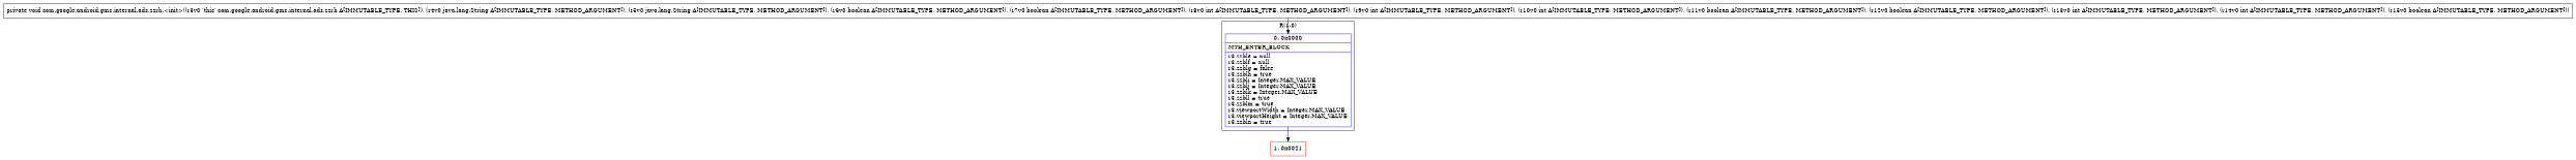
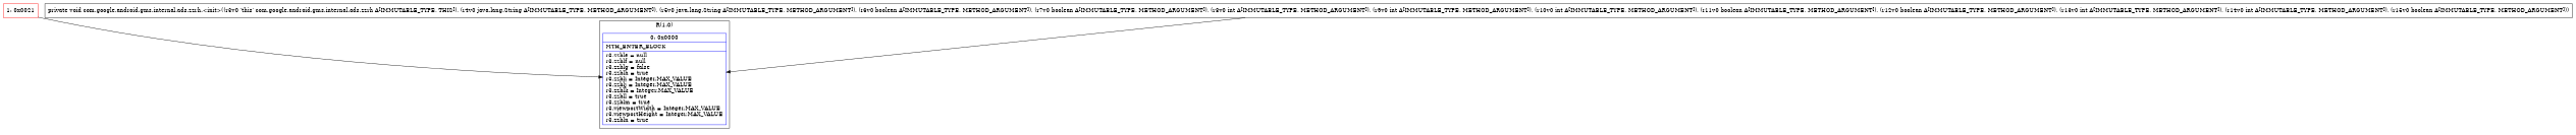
  digraph {
    node [shape=record]
    n1 [color=blue label="{0\:\ 0x0000|MTH_ENTER_BLOCK\l|r3.zzble = null\lr3.zzblf = null\lr3.zzblg = false\lr3.zzblh = true\lr3.zzbli = Integer.MAX_VALUE\lr3.zzblj = Integer.MAX_VALUE\lr3.zzblk = Integer.MAX_VALUE\lr3.zzbll = true\lr3.zzblm = true\lr3.viewportWidth = Integer.MAX_VALUE\lr3.viewportHeight = Integer.MAX_VALUE\lr3.zzbln = true\l}"]
    n2 [color=red label="{1\:\ 0x0021}"]
    n3 [label="{private void com.google.android.gms.internal.ads.zzrh.\<init\>((r3v0 'this' com.google.android.gms.internal.ads.zzrh A[IMMUTABLE_TYPE, THIS]), (r4v0 java.lang.String A[IMMUTABLE_TYPE, METHOD_ARGUMENT]), (r5v0 java.lang.String A[IMMUTABLE_TYPE, METHOD_ARGUMENT]), (r6v0 boolean A[IMMUTABLE_TYPE, METHOD_ARGUMENT]), (r7v0 boolean A[IMMUTABLE_TYPE, METHOD_ARGUMENT]), (r8v0 int A[IMMUTABLE_TYPE, METHOD_ARGUMENT]), (r9v0 int A[IMMUTABLE_TYPE, METHOD_ARGUMENT]), (r10v0 int A[IMMUTABLE_TYPE, METHOD_ARGUMENT]), (r11v0 boolean A[IMMUTABLE_TYPE, METHOD_ARGUMENT]), (r12v0 boolean A[IMMUTABLE_TYPE, METHOD_ARGUMENT]), (r13v0 int A[IMMUTABLE_TYPE, METHOD_ARGUMENT]), (r14v0 int A[IMMUTABLE_TYPE, METHOD_ARGUMENT]), (r15v0 boolean A[IMMUTABLE_TYPE, METHOD_ARGUMENT])) }"]
    subgraph cluster_1 {
      label="R(1:0)"
      n1
    }
-   n1 -> n2
+   n2 -> n1
    n3 -> n1
  }
